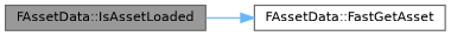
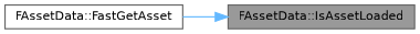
  digraph {
    rankdir=LR
    node [fontname=Helvetica fontsize=10 shape=box style=filled]
    n1 [color=gray40 fillcolor=grey60 fontcolor=black height=0.2 label="FAssetData::IsAssetLoaded" width=0.4]
    n2 [color=grey40 fillcolor=white height=0.2 label="FAssetData::FastGetAsset" width=0.4]
-   n1 -> n2 [color=steelblue1 fontname=Helvetica fontsize=10 labelfontname=Helvetica labelfontsize=10 style=solid]
+   n2 -> n1 [color=steelblue1 fontname=Helvetica fontsize=10 labelfontname=Helvetica labelfontsize=10 style=solid]
  }
